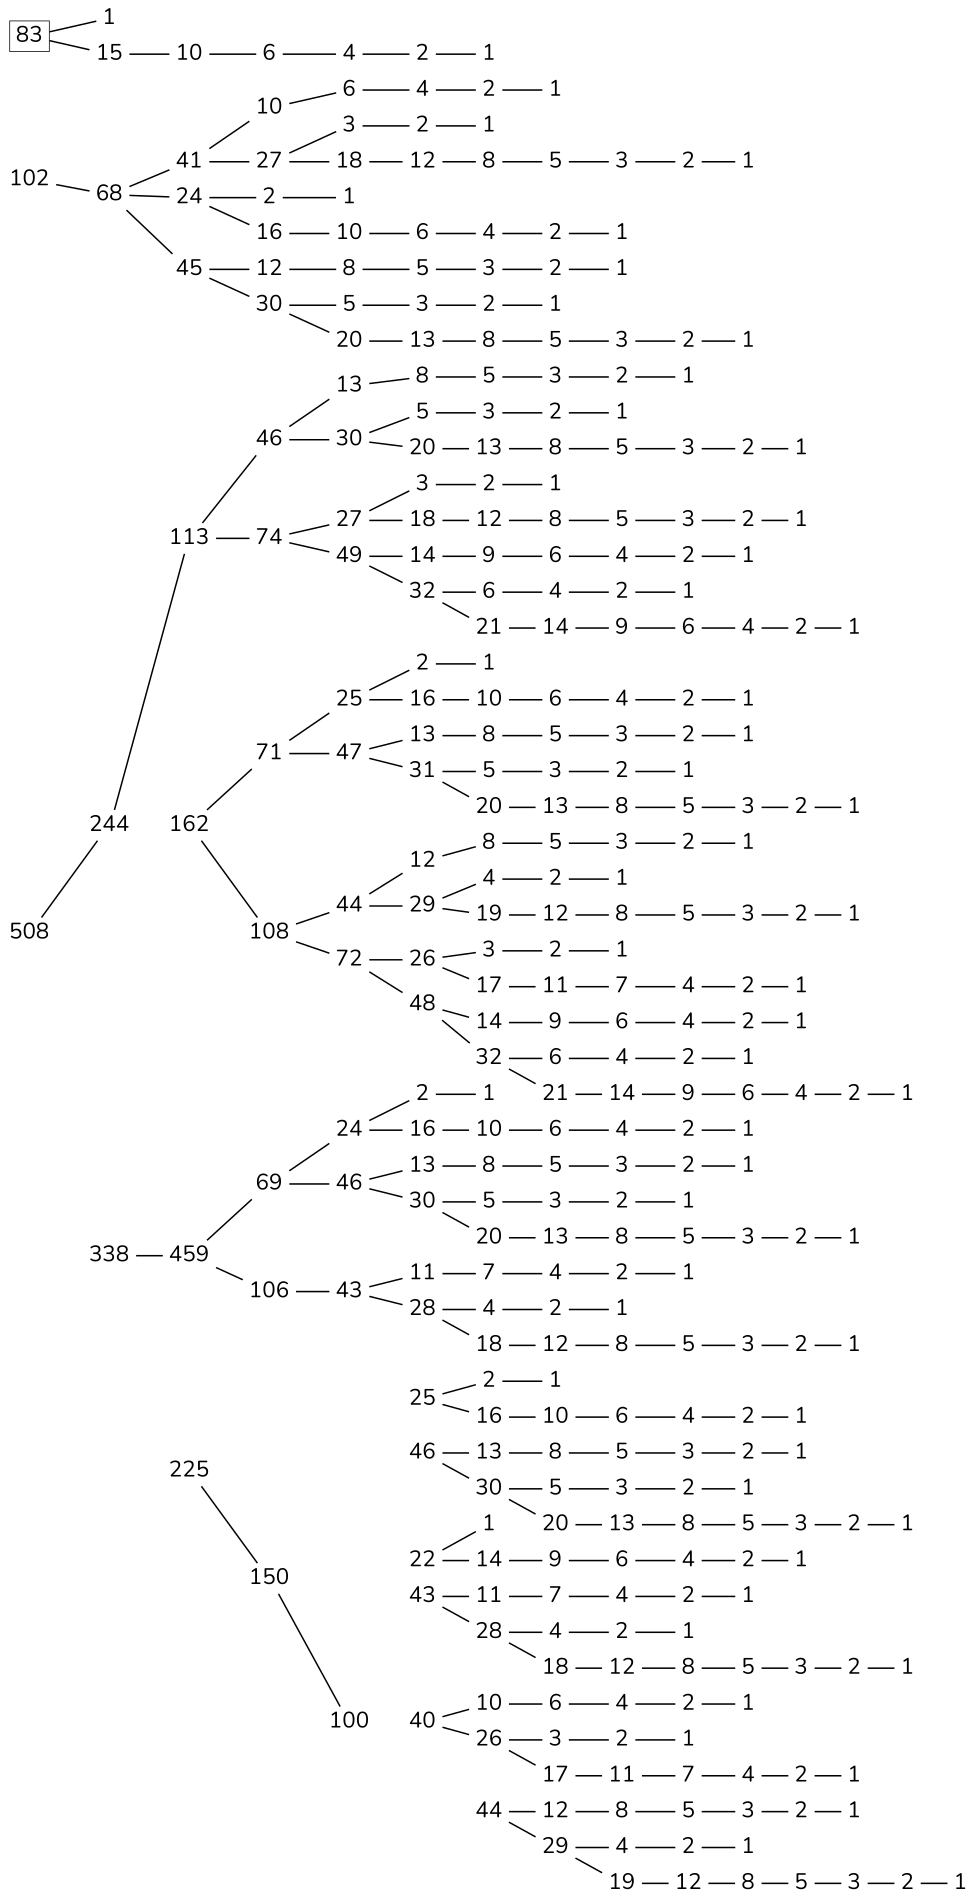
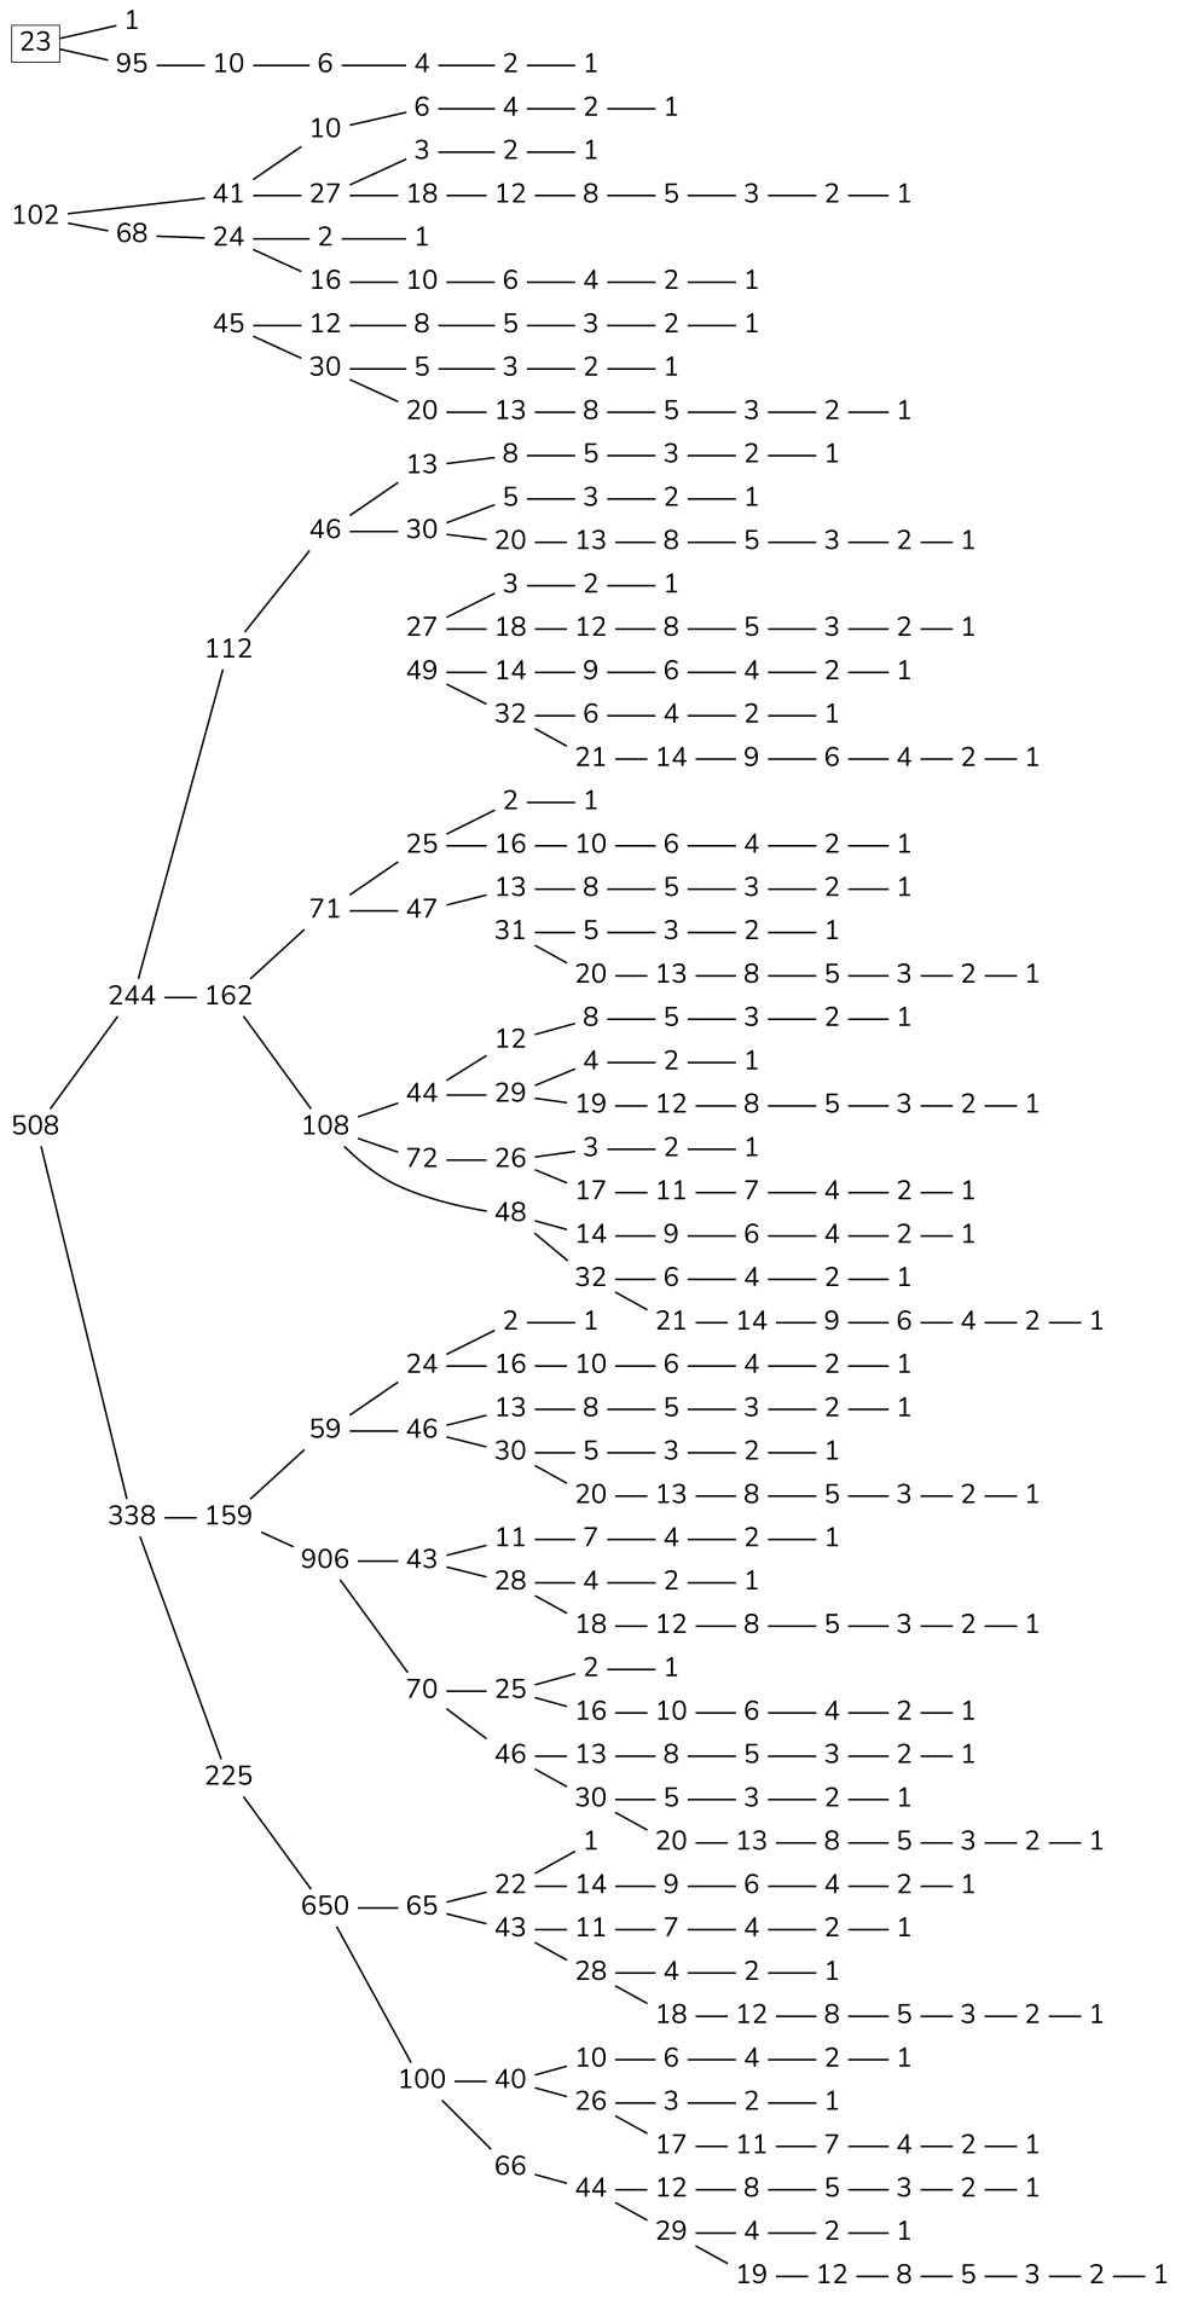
  digraph {
    fontname=Nunito
    nodesep=0.1
    rankdir=LR
    node [fontname=Nunito fontsize=30 shape=plaintext]
    edge [dir=none fontname=Nunito style=bold]
    n1 [height=0.25 label=508 width=0.25]
    n2 [height=0.25 label=244 width=0.25]
    n3 [height=0.25 label=338 width=0.25]
-   n4 [height=0.25 label=113 width=0.25]
+   n4 [height=0.25 label=112 width=0.25]
    n5 [height=0.25 label=162 width=0.25]
-   n6 [height=0.25 label=459 width=0.25]
+   n6 [height=0.25 label=159 width=0.25]
    n7 [height=0.25 label=225 width=0.25]
    n8 [height=0.25 label=46 width=0.25]
-   n9 [height=0.25 label=74 width=0.25]
    n10 [height=0.25 label=71 width=0.25]
    n11 [height=0.25 label=108 width=0.25]
    n12 [height=0.25 label=13 width=0.25]
    n13 [height=0.25 label=30 width=0.25]
    n14 [height=0.25 label=27 width=0.25]
    n15 [height=0.25 label=49 width=0.25]
    n16 [height=0.25 label=8 width=0.25]
    n17 [height=0.25 label=5 width=0.25]
    n18 [height=0.25 label=20 width=0.25]
    n19 [height=0.25 label=5 width=0.25]
    n20 [height=0.25 label=3 width=0.25]
    n21 [height=0.25 label=2 width=0.25]
    n22 [height=0.25 label=1 width=0.25]
    n23 [height=0.25 label=3 width=0.25]
    n24 [height=0.25 label=13 width=0.25]
    n25 [height=0.25 label=2 width=0.25]
    n26 [height=0.25 label=1 width=0.25]
    n27 [height=0.25 label=8 width=0.25]
    n28 [height=0.25 label=5 width=0.25]
    n29 [height=0.25 label=3 width=0.25]
    n30 [height=0.25 label=2 width=0.25]
    n31 [height=0.25 label=1 width=0.25]
    n32 [height=0.25 label=3 width=0.25]
    n33 [height=0.25 label=18 width=0.25]
    n34 [height=0.25 label=14 width=0.25]
    n35 [height=0.25 label=32 width=0.25]
    n36 [height=0.25 label=2 width=0.25]
    n37 [height=0.25 label=12 width=0.25]
    n38 [height=0.25 label=1 width=0.25]
    n39 [height=0.25 label=8 width=0.25]
    n40 [height=0.25 label=5 width=0.25]
    n41 [height=0.25 label=3 width=0.25]
    n42 [height=0.25 label=2 width=0.25]
    n43 [height=0.25 label=1 width=0.25]
    n44 [height=0.25 label=9 width=0.25]
    n45 [height=0.25 label=6 width=0.25]
    n46 [height=0.25 label=21 width=0.25]
    n47 [height=0.25 label=6 width=0.25]
    n48 [height=0.25 label=4 width=0.25]
    n49 [height=0.25 label=2 width=0.25]
    n50 [height=0.25 label=1 width=0.25]
    n51 [height=0.25 label=4 width=0.25]
    n52 [height=0.25 label=14 width=0.25]
    n53 [height=0.25 label=2 width=0.25]
    n54 [height=0.25 label=1 width=0.25]
    n55 [height=0.25 label=9 width=0.25]
    n56 [height=0.25 label=6 width=0.25]
    n57 [height=0.25 label=4 width=0.25]
    n58 [height=0.25 label=2 width=0.25]
    n59 [height=0.25 label=1 width=0.25]
    n60 [height=0.25 label=25 width=0.25]
    n61 [height=0.25 label=47 width=0.25]
    n62 [height=0.25 label=44 width=0.25]
    n63 [height=0.25 label=72 width=0.25]
    n64 [height=0.25 label=2 width=0.25]
    n65 [height=0.25 label=16 width=0.25]
    n66 [height=0.25 label=13 width=0.25]
    n67 [height=0.25 label=31 width=0.25]
    n68 [height=0.25 label=1 width=0.25]
    n69 [height=0.25 label=10 width=0.25]
    n70 [height=0.25 label=6 width=0.25]
    n71 [height=0.25 label=4 width=0.25]
    n72 [height=0.25 label=2 width=0.25]
    n73 [height=0.25 label=1 width=0.25]
    n74 [height=0.25 label=8 width=0.25]
    n75 [height=0.25 label=5 width=0.25]
    n76 [height=0.25 label=20 width=0.25]
    n77 [height=0.25 label=5 width=0.25]
    n78 [height=0.25 label=3 width=0.25]
    n79 [height=0.25 label=2 width=0.25]
    n80 [height=0.25 label=1 width=0.25]
    n81 [height=0.25 label=3 width=0.25]
    n82 [height=0.25 label=13 width=0.25]
    n83 [height=0.25 label=2 width=0.25]
    n84 [height=0.25 label=1 width=0.25]
    n85 [height=0.25 label=8 width=0.25]
    n86 [height=0.25 label=5 width=0.25]
    n87 [height=0.25 label=3 width=0.25]
    n88 [height=0.25 label=2 width=0.25]
    n89 [height=0.25 label=1 width=0.25]
    n90 [height=0.25 label=12 width=0.25]
    n91 [height=0.25 label=29 width=0.25]
    n92 [height=0.25 label=26 width=0.25]
    n93 [height=0.25 label=48 width=0.25]
    n94 [height=0.25 label=8 width=0.25]
    n95 [height=0.25 label=4 width=0.25]
    n96 [height=0.25 label=19 width=0.25]
    n97 [height=0.25 label=5 width=0.25]
    n98 [height=0.25 label=3 width=0.25]
    n99 [height=0.25 label=2 width=0.25]
    n100 [height=0.25 label=1 width=0.25]
    n101 [height=0.25 label=2 width=0.25]
    n102 [height=0.25 label=12 width=0.25]
    n103 [height=0.25 label=1 width=0.25]
    n104 [height=0.25 label=8 width=0.25]
    n105 [height=0.25 label=5 width=0.25]
    n106 [height=0.25 label=3 width=0.25]
    n107 [height=0.25 label=2 width=0.25]
    n108 [height=0.25 label=1 width=0.25]
    n109 [height=0.25 label=3 width=0.25]
    n110 [height=0.25 label=17 width=0.25]
    n111 [height=0.25 label=14 width=0.25]
    n112 [height=0.25 label=32 width=0.25]
    n113 [height=0.25 label=2 width=0.25]
    n114 [height=0.25 label=11 width=0.25]
    n115 [height=0.25 label=1 width=0.25]
    n116 [height=0.25 label=7 width=0.25]
    n117 [height=0.25 label=4 width=0.25]
    n118 [height=0.25 label=2 width=0.25]
    n119 [height=0.25 label=1 width=0.25]
    n120 [height=0.25 label=9 width=0.25]
    n121 [height=0.25 label=6 width=0.25]
    n122 [height=0.25 label=21 width=0.25]
    n123 [height=0.25 label=6 width=0.25]
    n124 [height=0.25 label=4 width=0.25]
    n125 [height=0.25 label=2 width=0.25]
    n126 [height=0.25 label=1 width=0.25]
    n127 [height=0.25 label=4 width=0.25]
    n128 [height=0.25 label=14 width=0.25]
    n129 [height=0.25 label=2 width=0.25]
    n130 [height=0.25 label=1 width=0.25]
    n131 [height=0.25 label=9 width=0.25]
    n132 [height=0.25 label=6 width=0.25]
    n133 [height=0.25 label=4 width=0.25]
    n134 [height=0.25 label=2 width=0.25]
    n135 [height=0.25 label=1 width=0.25]
-   n136 [height=0.25 label=69 width=0.25]
-   n137 [height=0.25 label=106 width=0.25]
-   n138 [height=0.25 label=150 width=0.25]
+   n136 [height=0.25 label=59 width=0.25]
+   n137 [height=0.25 label=906 width=0.25]
+   n138 [height=0.25 label=650 width=0.25]
    n139 [height=0.25 label=24 width=0.25]
    n140 [height=0.25 label=46 width=0.25]
    n141 [height=0.25 label=43 width=0.25]
+   n142 [height=0.25 label=70 width=0.25]
    n143 [height=0.25 label=2 width=0.25]
    n144 [height=0.25 label=16 width=0.25]
    n145 [height=0.25 label=13 width=0.25]
    n146 [height=0.25 label=30 width=0.25]
    n147 [height=0.25 label=1 width=0.25]
    n148 [height=0.25 label=10 width=0.25]
    n149 [height=0.25 label=6 width=0.25]
    n150 [height=0.25 label=4 width=0.25]
    n151 [height=0.25 label=2 width=0.25]
    n152 [height=0.25 label=1 width=0.25]
    n153 [height=0.25 label=8 width=0.25]
    n154 [height=0.25 label=5 width=0.25]
    n155 [height=0.25 label=20 width=0.25]
    n156 [height=0.25 label=5 width=0.25]
    n157 [height=0.25 label=3 width=0.25]
    n158 [height=0.25 label=2 width=0.25]
    n159 [height=0.25 label=1 width=0.25]
    n160 [height=0.25 label=3 width=0.25]
    n161 [height=0.25 label=13 width=0.25]
    n162 [height=0.25 label=2 width=0.25]
    n163 [height=0.25 label=1 width=0.25]
    n164 [height=0.25 label=8 width=0.25]
    n165 [height=0.25 label=5 width=0.25]
    n166 [height=0.25 label=3 width=0.25]
    n167 [height=0.25 label=2 width=0.25]
    n168 [height=0.25 label=1 width=0.25]
    n169 [height=0.25 label=11 width=0.25]
    n170 [height=0.25 label=28 width=0.25]
    n171 [height=0.25 label=25 width=0.25]
    n172 [height=0.25 label=46 width=0.25]
    n173 [height=0.25 label=7 width=0.25]
    n174 [height=0.25 label=4 width=0.25]
    n175 [height=0.25 label=18 width=0.25]
    n176 [height=0.25 label=4 width=0.25]
    n177 [height=0.25 label=2 width=0.25]
    n178 [height=0.25 label=1 width=0.25]
    n179 [height=0.25 label=2 width=0.25]
    n180 [height=0.25 label=12 width=0.25]
    n181 [height=0.25 label=1 width=0.25]
    n182 [height=0.25 label=8 width=0.25]
    n183 [height=0.25 label=5 width=0.25]
    n184 [height=0.25 label=3 width=0.25]
    n185 [height=0.25 label=2 width=0.25]
    n186 [height=0.25 label=1 width=0.25]
    n187 [height=0.25 label=2 width=0.25]
    n188 [height=0.25 label=16 width=0.25]
    n189 [height=0.25 label=13 width=0.25]
    n190 [height=0.25 label=30 width=0.25]
    n191 [height=0.25 label=1 width=0.25]
    n192 [height=0.25 label=10 width=0.25]
    n193 [height=0.25 label=6 width=0.25]
    n194 [height=0.25 label=4 width=0.25]
    n195 [height=0.25 label=2 width=0.25]
    n196 [height=0.25 label=1 width=0.25]
    n197 [height=0.25 label=8 width=0.25]
    n198 [height=0.25 label=5 width=0.25]
    n199 [height=0.25 label=20 width=0.25]
    n200 [height=0.25 label=5 width=0.25]
    n201 [height=0.25 label=3 width=0.25]
    n202 [height=0.25 label=2 width=0.25]
    n203 [height=0.25 label=1 width=0.25]
    n204 [height=0.25 label=3 width=0.25]
    n205 [height=0.25 label=13 width=0.25]
    n206 [height=0.25 label=2 width=0.25]
    n207 [height=0.25 label=1 width=0.25]
    n208 [height=0.25 label=8 width=0.25]
    n209 [height=0.25 label=5 width=0.25]
    n210 [height=0.25 label=3 width=0.25]
    n211 [height=0.25 label=2 width=0.25]
    n212 [height=0.25 label=1 width=0.25]
    n213 [height=0.25 label=102 width=0.25]
    n214 [height=0.25 label=41 width=0.25]
    n215 [height=0.25 label=68 width=0.25]
+   n216 [height=0.25 label=65 width=0.25]
    n217 [height=0.25 label=100 width=0.25]
    n218 [height=0.25 label=10 width=0.25]
    n219 [height=0.25 label=27 width=0.25]
    n220 [height=0.25 label=24 width=0.25]
    n221 [height=0.25 label=45 width=0.25]
    n222 [height=0.25 label=6 width=0.25]
    n223 [height=0.25 label=3 width=0.25]
    n224 [height=0.25 label=18 width=0.25]
    n225 [height=0.25 label=4 width=0.25]
    n226 [height=0.25 label=2 width=0.25]
    n227 [height=0.25 label=1 width=0.25]
    n228 [height=0.25 label=2 width=0.25]
    n229 [height=0.25 label=12 width=0.25]
    n230 [height=0.25 label=1 width=0.25]
    n231 [height=0.25 label=8 width=0.25]
    n232 [height=0.25 label=5 width=0.25]
    n233 [height=0.25 label=3 width=0.25]
    n234 [height=0.25 label=2 width=0.25]
    n235 [height=0.25 label=1 width=0.25]
    n236 [height=0.25 label=2 width=0.25]
    n237 [height=0.25 label=16 width=0.25]
    n238 [height=0.25 label=12 width=0.25]
    n239 [height=0.25 label=30 width=0.25]
    n240 [height=0.25 label=1 width=0.25]
    n241 [height=0.25 label=10 width=0.25]
    n242 [height=0.25 label=6 width=0.25]
    n243 [height=0.25 label=4 width=0.25]
    n244 [height=0.25 label=2 width=0.25]
    n245 [height=0.25 label=1 width=0.25]
    n246 [height=0.25 label=8 width=0.25]
    n247 [height=0.25 label=5 width=0.25]
    n248 [height=0.25 label=20 width=0.25]
    n249 [height=0.25 label=5 width=0.25]
    n250 [height=0.25 label=3 width=0.25]
    n251 [height=0.25 label=2 width=0.25]
    n252 [height=0.25 label=1 width=0.25]
    n253 [height=0.25 label=3 width=0.25]
    n254 [height=0.25 label=13 width=0.25]
    n255 [height=0.25 label=2 width=0.25]
    n256 [height=0.25 label=1 width=0.25]
    n257 [height=0.25 label=8 width=0.25]
    n258 [height=0.25 label=5 width=0.25]
    n259 [height=0.25 label=3 width=0.25]
    n260 [height=0.25 label=2 width=0.25]
    n261 [height=0.25 label=1 width=0.25]
    n262 [height=0.25 label=22 width=0.25]
    n263 [height=0.25 label=43 width=0.25]
    n264 [height=0.25 label=40 width=0.25]
+   n265 [height=0.25 label=66 width=0.25]
    n266 [height=0.25 label=1 width=0.25]
    n267 [height=0.25 label=14 width=0.25]
    n268 [height=0.25 label=11 width=0.25]
    n269 [height=0.25 label=28 width=0.25]
    n270 [height=0.25 label=9 width=0.25]
    n271 [height=0.25 label=6 width=0.25]
    n272 [height=0.25 label=4 width=0.25]
    n273 [height=0.25 label=2 width=0.25]
    n274 [height=0.25 label=1 width=0.25]
    n275 [height=0.25 label=7 width=0.25]
    n276 [height=0.25 label=4 width=0.25]
    n277 [height=0.25 label=18 width=0.25]
    n278 [height=0.25 label=4 width=0.25]
    n279 [height=0.25 label=2 width=0.25]
    n280 [height=0.25 label=1 width=0.25]
    n281 [height=0.25 label=2 width=0.25]
    n282 [height=0.25 label=12 width=0.25]
    n283 [height=0.25 label=1 width=0.25]
    n284 [height=0.25 label=8 width=0.25]
    n285 [height=0.25 label=5 width=0.25]
    n286 [height=0.25 label=3 width=0.25]
    n287 [height=0.25 label=2 width=0.25]
    n288 [height=0.25 label=1 width=0.25]
    n289 [height=0.25 label=10 width=0.25]
    n290 [height=0.25 label=26 width=0.25]
    n291 [height=0.25 label=44 width=0.25]
    n292 [height=0.25 label=6 width=0.25]
    n293 [height=0.25 label=3 width=0.25]
    n294 [height=0.25 label=17 width=0.25]
    n295 [height=0.25 label=4 width=0.25]
    n296 [height=0.25 label=2 width=0.25]
    n297 [height=0.25 label=1 width=0.25]
    n298 [height=0.25 label=2 width=0.25]
    n299 [height=0.25 label=11 width=0.25]
    n300 [height=0.25 label=1 width=0.25]
    n301 [height=0.25 label=7 width=0.25]
    n302 [height=0.25 label=4 width=0.25]
    n303 [height=0.25 label=2 width=0.25]
    n304 [height=0.25 label=1 width=0.25]
-   n305 [height=0.25 label=83 shape=box width=0.25]
+   n305 [height=0.25 label=23 shape=box width=0.25]
    n306 [height=0.25 label=1 width=0.25]
-   n307 [height=0.25 label=15 width=0.25]
+   n307 [height=0.25 label=95 width=0.25]
    n308 [height=0.25 label=12 width=0.25]
    n309 [height=0.25 label=29 width=0.25]
    n310 [height=0.25 label=10 width=0.25]
    n311 [height=0.25 label=6 width=0.25]
    n312 [height=0.25 label=4 width=0.25]
    n313 [height=0.25 label=2 width=0.25]
    n314 [height=0.25 label=1 width=0.25]
    n315 [height=0.25 label=8 width=0.25]
    n316 [height=0.25 label=4 width=0.25]
    n317 [height=0.25 label=19 width=0.25]
    n318 [height=0.25 label=5 width=0.25]
    n319 [height=0.25 label=3 width=0.25]
    n320 [height=0.25 label=2 width=0.25]
    n321 [height=0.25 label=1 width=0.25]
    n322 [height=0.25 label=2 width=0.25]
    n323 [height=0.25 label=12 width=0.25]
    n324 [height=0.25 label=1 width=0.25]
    n325 [height=0.25 label=8 width=0.25]
    n326 [height=0.25 label=5 width=0.25]
    n327 [height=0.25 label=3 width=0.25]
    n328 [height=0.25 label=2 width=0.25]
    n329 [height=0.25 label=1 width=0.25]
    n1 -> n2
+   n1 -> n3
    n2 -> n4
+   n2 -> n5
    n3 -> n6
+   n3 -> n7
    n4 -> n8
-   n4 -> n9
    n5 -> n10
    n5 -> n11
    n6 -> n136
    n6 -> n137
    n7 -> n138
    n8 -> n12
    n8 -> n13
-   n9 -> n14
-   n9 -> n15
    n10 -> n60
    n10 -> n61
    n11 -> n62
    n11 -> n63
    n12 -> n16
    n13 -> n17
    n13 -> n18
    n14 -> n32
    n14 -> n33
    n15 -> n34
    n15 -> n35
    n16 -> n19
    n17 -> n23
    n18 -> n24
    n19 -> n20
    n20 -> n21
    n21 -> n22
    n23 -> n25
    n24 -> n27
    n25 -> n26
    n27 -> n28
    n28 -> n29
    n29 -> n30
    n30 -> n31
    n32 -> n36
    n33 -> n37
    n34 -> n44
    n35 -> n45
    n35 -> n46
    n36 -> n38
    n37 -> n39
    n39 -> n40
    n40 -> n41
    n41 -> n42
    n42 -> n43
    n44 -> n47
    n45 -> n51
    n46 -> n52
    n47 -> n48
    n48 -> n49
    n49 -> n50
    n51 -> n53
    n52 -> n55
    n53 -> n54
    n55 -> n56
    n56 -> n57
    n57 -> n58
    n58 -> n59
    n60 -> n64
    n60 -> n65
    n61 -> n66
-   n61 -> n67
    n62 -> n90
    n62 -> n91
    n63 -> n92
-   n63 -> n93
+   n11 -> n93
    n64 -> n68
    n65 -> n69
    n66 -> n74
    n67 -> n75
    n67 -> n76
    n69 -> n70
    n70 -> n71
    n71 -> n72
    n72 -> n73
    n74 -> n77
    n75 -> n81
    n76 -> n82
    n77 -> n78
    n78 -> n79
    n79 -> n80
    n81 -> n83
    n82 -> n85
    n83 -> n84
    n85 -> n86
    n86 -> n87
    n87 -> n88
    n88 -> n89
    n90 -> n94
    n91 -> n95
    n91 -> n96
    n92 -> n109
    n92 -> n110
    n93 -> n111
    n93 -> n112
    n94 -> n97
    n95 -> n101
    n96 -> n102
    n97 -> n98
    n98 -> n99
    n99 -> n100
    n101 -> n103
    n102 -> n104
    n104 -> n105
    n105 -> n106
    n106 -> n107
    n107 -> n108
    n109 -> n113
    n110 -> n114
    n111 -> n120
    n112 -> n121
    n112 -> n122
    n113 -> n115
    n114 -> n116
    n116 -> n117
    n117 -> n118
    n118 -> n119
    n120 -> n123
    n121 -> n127
    n122 -> n128
    n123 -> n124
    n124 -> n125
    n125 -> n126
    n127 -> n129
    n128 -> n131
    n129 -> n130
    n131 -> n132
    n132 -> n133
    n133 -> n134
    n134 -> n135
    n136 -> n139
    n136 -> n140
    n137 -> n141
+   n137 -> n142
+   n138 -> n216
    n138 -> n217
    n139 -> n143
    n139 -> n144
    n140 -> n145
    n140 -> n146
    n141 -> n169
    n141 -> n170
+   n142 -> n171
+   n142 -> n172
    n143 -> n147
    n144 -> n148
    n145 -> n153
    n146 -> n154
    n146 -> n155
    n148 -> n149
    n149 -> n150
    n150 -> n151
    n151 -> n152
    n153 -> n156
    n154 -> n160
    n155 -> n161
    n156 -> n157
    n157 -> n158
    n158 -> n159
    n160 -> n162
    n161 -> n164
    n162 -> n163
    n164 -> n165
    n165 -> n166
    n166 -> n167
    n167 -> n168
    n169 -> n173
    n170 -> n174
    n170 -> n175
    n171 -> n187
    n171 -> n188
    n172 -> n189
    n172 -> n190
    n173 -> n176
    n174 -> n179
    n175 -> n180
    n176 -> n177
    n177 -> n178
    n179 -> n181
    n180 -> n182
    n182 -> n183
    n183 -> n184
    n184 -> n185
    n185 -> n186
    n187 -> n191
    n188 -> n192
    n189 -> n197
    n190 -> n198
    n190 -> n199
    n192 -> n193
    n193 -> n194
    n194 -> n195
    n195 -> n196
    n197 -> n200
    n198 -> n204
    n199 -> n205
    n200 -> n201
    n201 -> n202
    n202 -> n203
    n204 -> n206
    n205 -> n208
    n206 -> n207
    n208 -> n209
    n209 -> n210
    n210 -> n211
    n211 -> n212
-   n215 -> n214
+   n213 -> n214
    n213 -> n215
    n214 -> n218
    n214 -> n219
    n215 -> n220
-   n215 -> n221
+   n216 -> n262
+   n216 -> n263
+   n217 -> n264
+   n217 -> n265
    n218 -> n222
    n219 -> n223
    n219 -> n224
    n220 -> n236
    n220 -> n237
    n221 -> n238
    n221 -> n239
    n222 -> n225
    n223 -> n228
    n224 -> n229
    n225 -> n226
    n226 -> n227
    n228 -> n230
    n229 -> n231
    n231 -> n232
    n232 -> n233
    n233 -> n234
    n234 -> n235
    n236 -> n240
    n237 -> n241
    n238 -> n246
    n239 -> n247
    n239 -> n248
    n241 -> n242
    n242 -> n243
    n243 -> n244
    n244 -> n245
    n246 -> n249
    n247 -> n253
    n248 -> n254
    n249 -> n250
    n250 -> n251
    n251 -> n252
    n253 -> n255
    n254 -> n257
    n255 -> n256
    n257 -> n258
    n258 -> n259
    n259 -> n260
    n260 -> n261
    n262 -> n266
    n262 -> n267
    n263 -> n268
    n263 -> n269
    n264 -> n289
    n264 -> n290
+   n265 -> n291
    n267 -> n270
    n268 -> n275
    n269 -> n276
    n269 -> n277
    n270 -> n271
    n271 -> n272
    n272 -> n273
    n273 -> n274
    n275 -> n278
    n276 -> n281
    n277 -> n282
    n278 -> n279
    n279 -> n280
    n281 -> n283
    n282 -> n284
    n284 -> n285
    n285 -> n286
    n286 -> n287
    n287 -> n288
    n289 -> n292
    n290 -> n293
    n290 -> n294
    n291 -> n308
    n291 -> n309
    n292 -> n295
    n293 -> n298
    n294 -> n299
    n295 -> n296
    n296 -> n297
    n298 -> n300
    n299 -> n301
    n301 -> n302
    n302 -> n303
    n303 -> n304
    n305 -> n306
    n305 -> n307
    n307 -> n310
    n308 -> n315
    n309 -> n316
    n309 -> n317
    n310 -> n311
    n311 -> n312
    n312 -> n313
    n313 -> n314
    n315 -> n318
    n316 -> n322
    n317 -> n323
    n318 -> n319
    n319 -> n320
    n320 -> n321
    n322 -> n324
    n323 -> n325
    n325 -> n326
    n326 -> n327
    n327 -> n328
    n328 -> n329
  }
